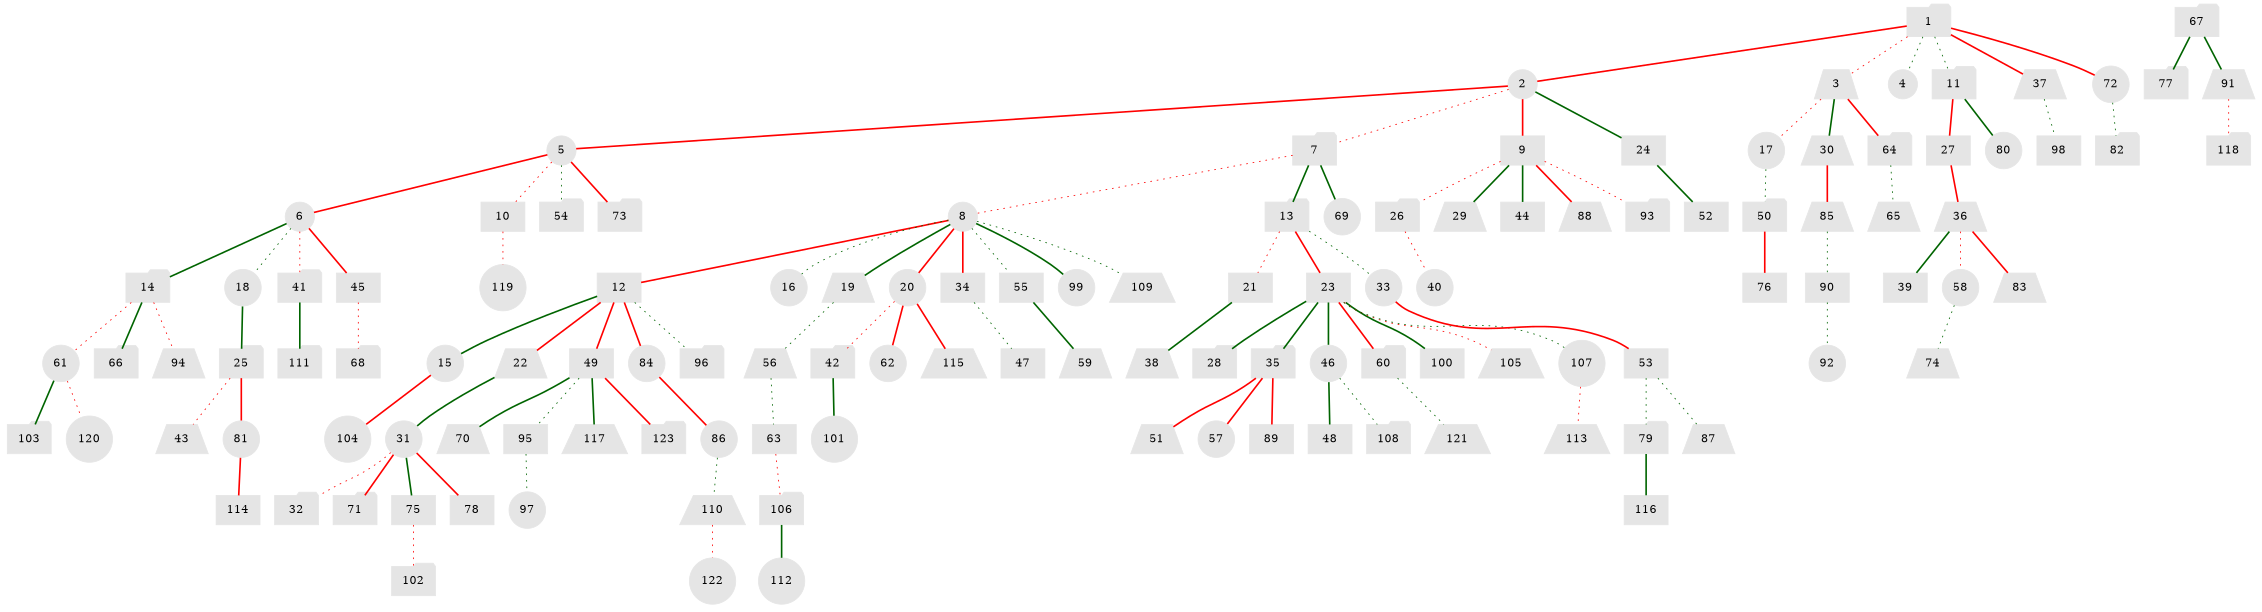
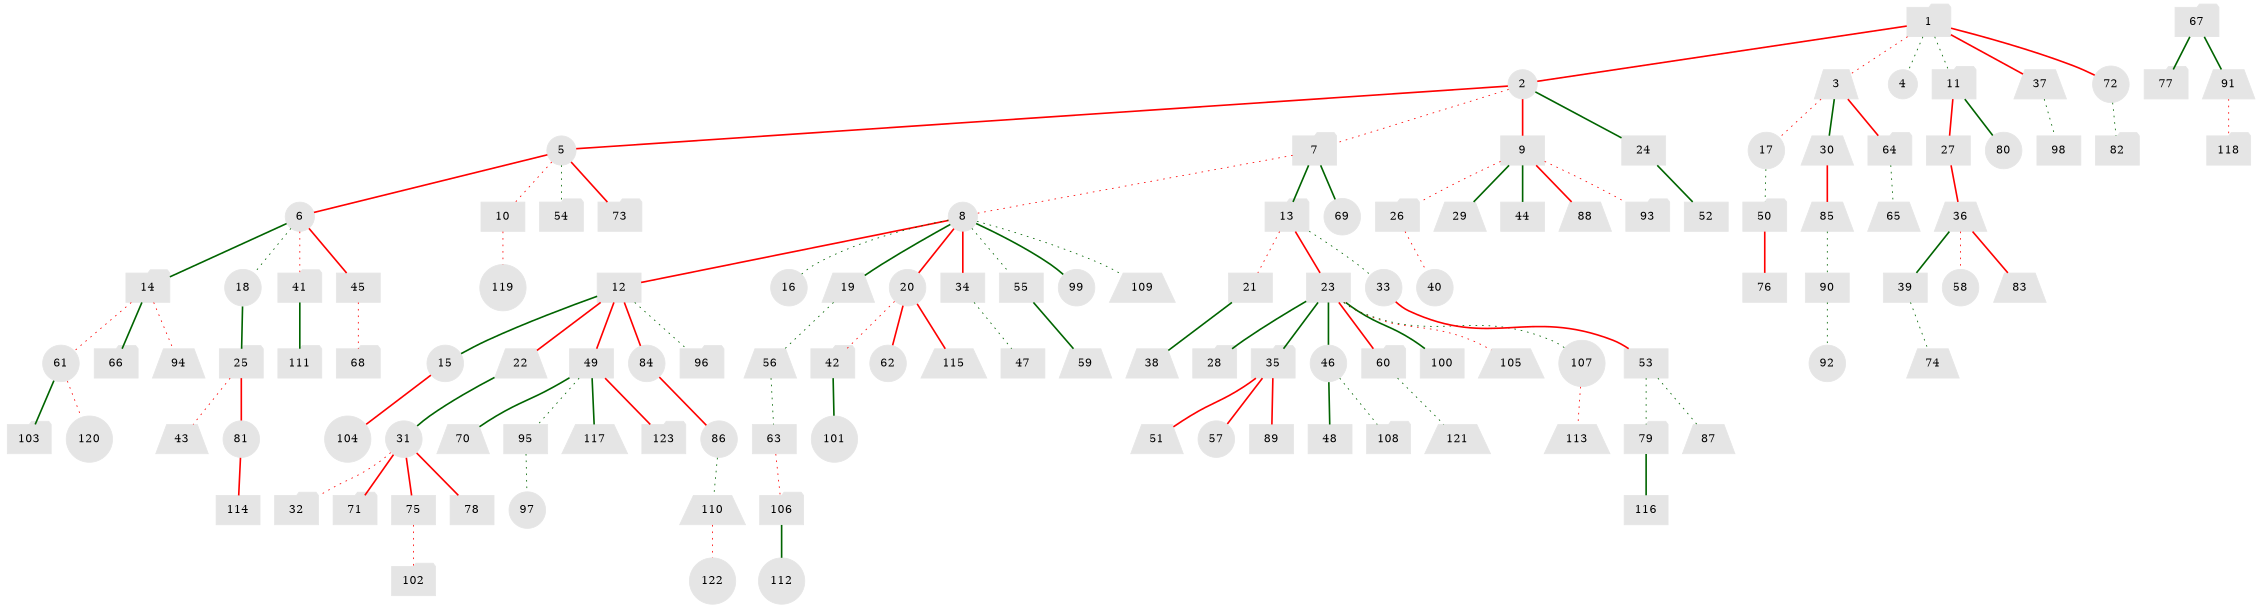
  graph {
    fontname="DejaVu Serif"
    node [color=gray90 fontname="DejaVu Serif" shape=circle style=filled]
    edge [color=red fontname="DejaVu Serif" style=bold]
    1 [shape=folder]
    2
    3 [shape=trapezium]
    4
    11 [shape=folder]
    37 [shape=trapezium]
    72
    5
    7 [shape=folder]
    9 [shape=box]
    24 [shape=box]
    17
    30 [shape=trapezium]
    64 [shape=folder]
    27 [shape=box]
    80
    98 [shape=box]
    82 [shape=folder]
    6
    10 [shape=box]
    54 [shape=folder]
    73 [shape=folder]
    8
    13 [shape=folder]
    69
    26 [shape=folder]
    29 [shape=trapezium]
    44 [shape=box]
    88 [shape=trapezium]
    93 [shape=folder]
    52 [shape=box]
    50 [shape=folder]
    85 [shape=trapezium]
    65 [shape=trapezium]
    14 [shape=folder]
    18
    41 [shape=folder]
    45 [shape=box]
    119
    61
    66 [shape=folder]
    94 [shape=trapezium]
    25 [shape=folder]
    111 [shape=folder]
    68 [shape=folder]
    12 [shape=box]
    16
    19 [shape=trapezium]
    20
    34 [shape=box]
    55 [shape=box]
    99
    109 [shape=trapezium]
    21 [shape=box]
    23 [shape=box]
    33
    15
    22 [shape=trapezium]
    49 [shape=box]
    84
    96 [shape=folder]
    56 [shape=trapezium]
    42 [shape=folder]
    62
    115 [shape=trapezium]
    47 [shape=box]
    59 [shape=trapezium]
    40
    36 [shape=trapezium]
    104
    31
    70 [shape=trapezium]
    95 [shape=box]
    117 [shape=trapezium]
    123 [shape=folder]
    86
    38 [shape=trapezium]
    28 [shape=folder]
    35 [shape=folder]
    46
    60 [shape=folder]
    100 [shape=box]
    105 [shape=trapezium]
    107
    53 [shape=box]
    103 [shape=folder]
    120
    76 [shape=box]
    43 [shape=trapezium]
    81
    63 [shape=box]
    101
    32 [shape=folder]
    71 [shape=folder]
    75 [shape=box]
    78 [shape=box]
    51 [shape=trapezium]
    57
    89 [shape=box]
    48 [shape=box]
    108 [shape=folder]
    121 [shape=trapezium]
    67 [shape=folder]
    77 [shape=folder]
    91 [shape=trapezium]
    113 [shape=trapezium]
    114 [shape=box]
    39 [shape=box]
    58
    83 [shape=trapezium]
    90 [shape=box]
    102 [shape=folder]
    79 [shape=folder]
    87 [shape=trapezium]
    74 [shape=trapezium]
    97
    116 [shape=box]
    106 [shape=folder]
    112
    118 [shape=folder]
    110 [shape=trapezium]
    92
    122
    1 -- 2
    1 -- 3 [style=dotted]
    1 -- 4 [color=darkgreen style=dotted]
    1 -- 11 [color=darkgreen style=dotted]
    1 -- 37
    1 -- 72
    2 -- 5
    2 -- 7 [style=dotted]
    2 -- 9
    2 -- 24 [color=darkgreen]
    3 -- 17 [style=dotted]
    3 -- 30 [color=darkgreen]
    3 -- 64
    11 -- 27
    11 -- 80 [color=darkgreen]
    37 -- 98 [color=darkgreen style=dotted]
    72 -- 82 [color=darkgreen style=dotted]
    5 -- 6
    5 -- 10 [style=dotted]
    5 -- 54 [color=darkgreen style=dotted]
    5 -- 73
    7 -- 8 [style=dotted]
    7 -- 13 [color=darkgreen]
    7 -- 69 [color=darkgreen]
    9 -- 26 [style=dotted]
    9 -- 29 [color=darkgreen]
    9 -- 44 [color=darkgreen]
    9 -- 88
    9 -- 93 [style=dotted]
    24 -- 52 [color=darkgreen]
    17 -- 50 [color=darkgreen style=dotted]
    30 -- 85
    64 -- 65 [color=darkgreen style=dotted]
    27 -- 36
    6 -- 14 [color=darkgreen]
    6 -- 18 [color=darkgreen style=dotted]
    6 -- 41 [style=dotted]
    6 -- 45
    10 -- 119 [style=dotted]
    8 -- 12
    8 -- 16 [color=darkgreen style=dotted]
    8 -- 19 [color=darkgreen]
    8 -- 20
    8 -- 34
    8 -- 55 [color=darkgreen style=dotted]
    8 -- 99 [color=darkgreen]
    8 -- 109 [color=darkgreen style=dotted]
    13 -- 21 [style=dotted]
    13 -- 23
    13 -- 33 [color=darkgreen style=dotted]
    26 -- 40 [style=dotted]
    50 -- 76
    85 -- 90 [color=darkgreen style=dotted]
    14 -- 61 [style=dotted]
    14 -- 66 [color=darkgreen]
    14 -- 94 [style=dotted]
    18 -- 25 [color=darkgreen]
    41 -- 111 [color=darkgreen]
    45 -- 68 [style=dotted]
    61 -- 103 [color=darkgreen]
    61 -- 120 [style=dotted]
    25 -- 43 [style=dotted]
    25 -- 81
    12 -- 15 [color=darkgreen]
    12 -- 22
    12 -- 49
    12 -- 84
    12 -- 96 [color=darkgreen style=dotted]
    19 -- 56 [color=darkgreen style=dotted]
    20 -- 42 [style=dotted]
    20 -- 62
    20 -- 115
    34 -- 47 [color=darkgreen style=dotted]
    55 -- 59 [color=darkgreen]
    21 -- 38 [color=darkgreen]
    23 -- 28 [color=darkgreen]
    23 -- 35 [color=darkgreen]
    23 -- 46 [color=darkgreen]
    23 -- 60
    23 -- 100 [color=darkgreen]
    23 -- 105 [style=dotted]
    23 -- 107 [color=darkgreen style=dotted]
    33 -- 53
    15 -- 104
    22 -- 31 [color=darkgreen]
    49 -- 70 [color=darkgreen]
    49 -- 95 [color=darkgreen style=dotted]
    49 -- 117 [color=darkgreen]
    49 -- 123
    84 -- 86
    56 -- 63 [color=darkgreen style=dotted]
    42 -- 101 [color=darkgreen]
    36 -- 39 [color=darkgreen]
    36 -- 58 [style=dotted]
    36 -- 83
    31 -- 32 [style=dotted]
    31 -- 71
-   31 -- 75 [color=darkgreen]
+   31 -- 75
    31 -- 78
    95 -- 97 [color=darkgreen style=dotted]
    86 -- 110 [color=darkgreen style=dotted]
    35 -- 51
    35 -- 57
    35 -- 89
    46 -- 48 [color=darkgreen]
    46 -- 108 [color=darkgreen style=dotted]
    60 -- 121 [color=darkgreen style=dotted]
    107 -- 113 [style=dotted]
    53 -- 79 [color=darkgreen style=dotted]
    53 -- 87 [color=darkgreen style=dotted]
    81 -- 114
    63 -- 106 [style=dotted]
    75 -- 102 [style=dotted]
    67 -- 77 [color=darkgreen]
    67 -- 91 [color=darkgreen]
    91 -- 118 [style=dotted]
-   58 -- 74 [color=darkgreen style=dotted]
+   39 -- 74 [color=darkgreen style=dotted]
    90 -- 92 [color=darkgreen style=dotted]
    79 -- 116 [color=darkgreen]
    106 -- 112 [color=darkgreen]
    110 -- 122 [style=dotted]
  }
